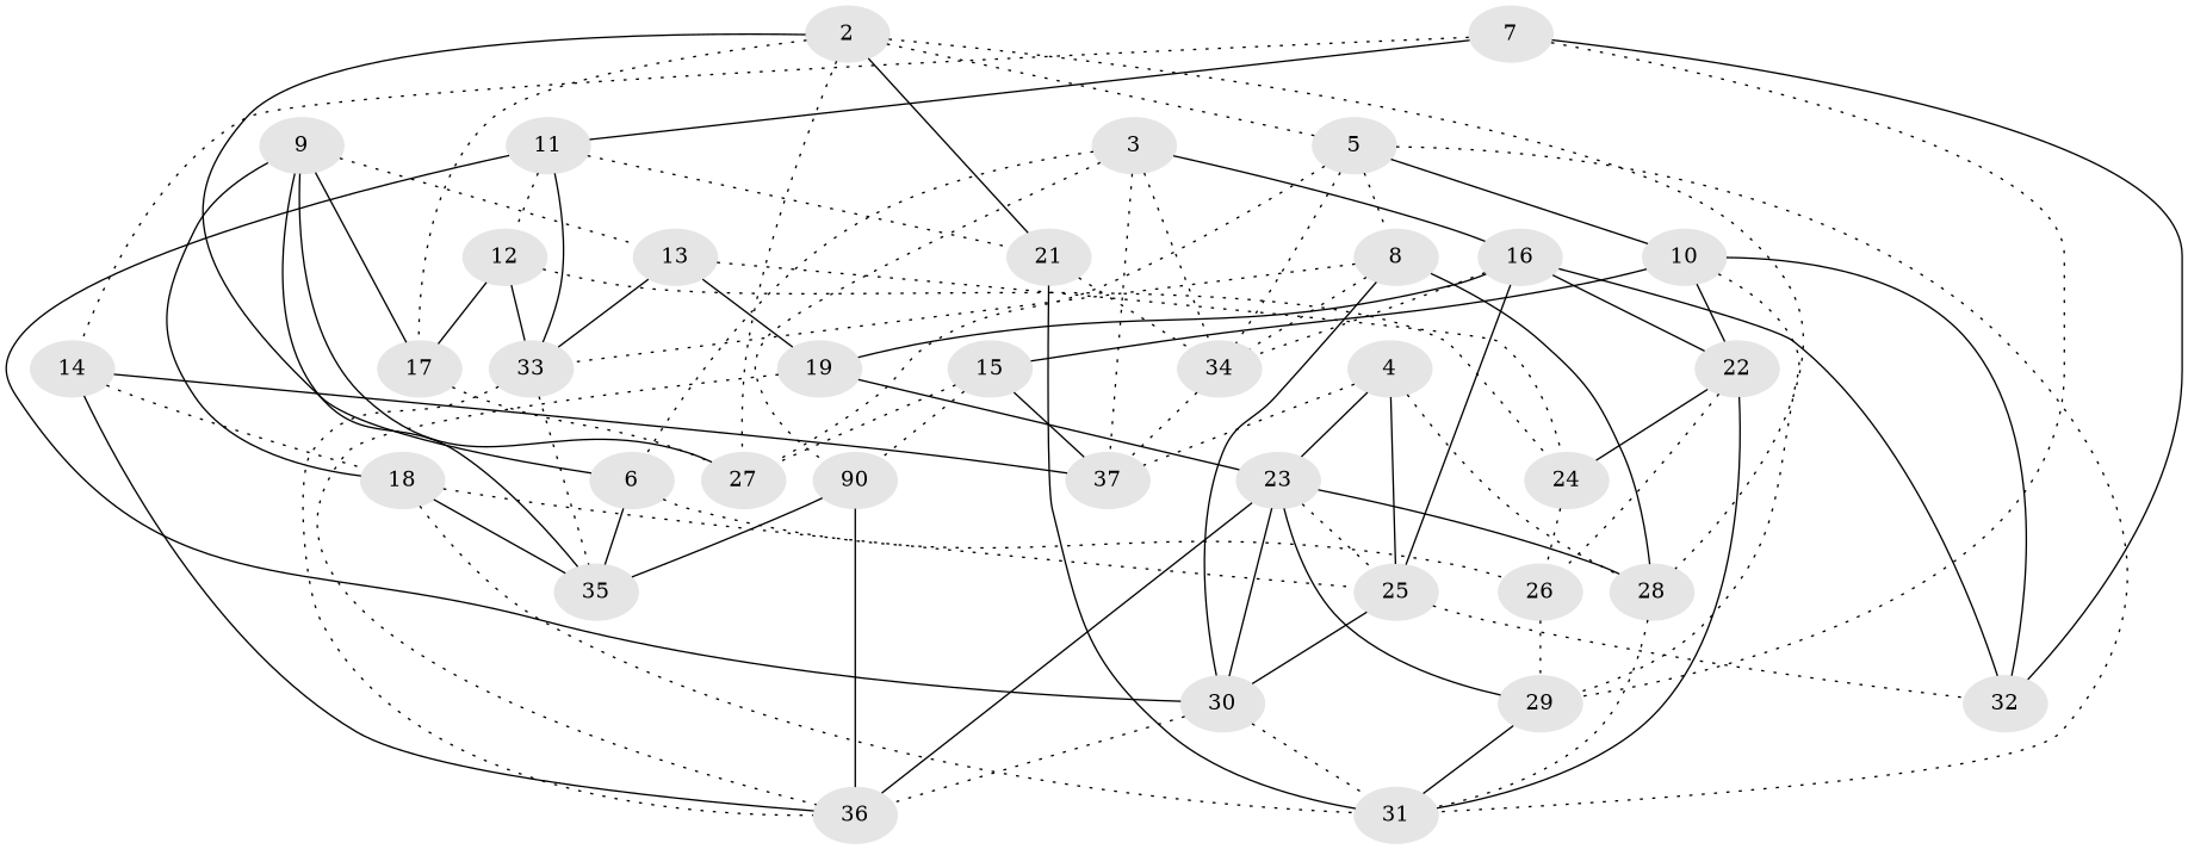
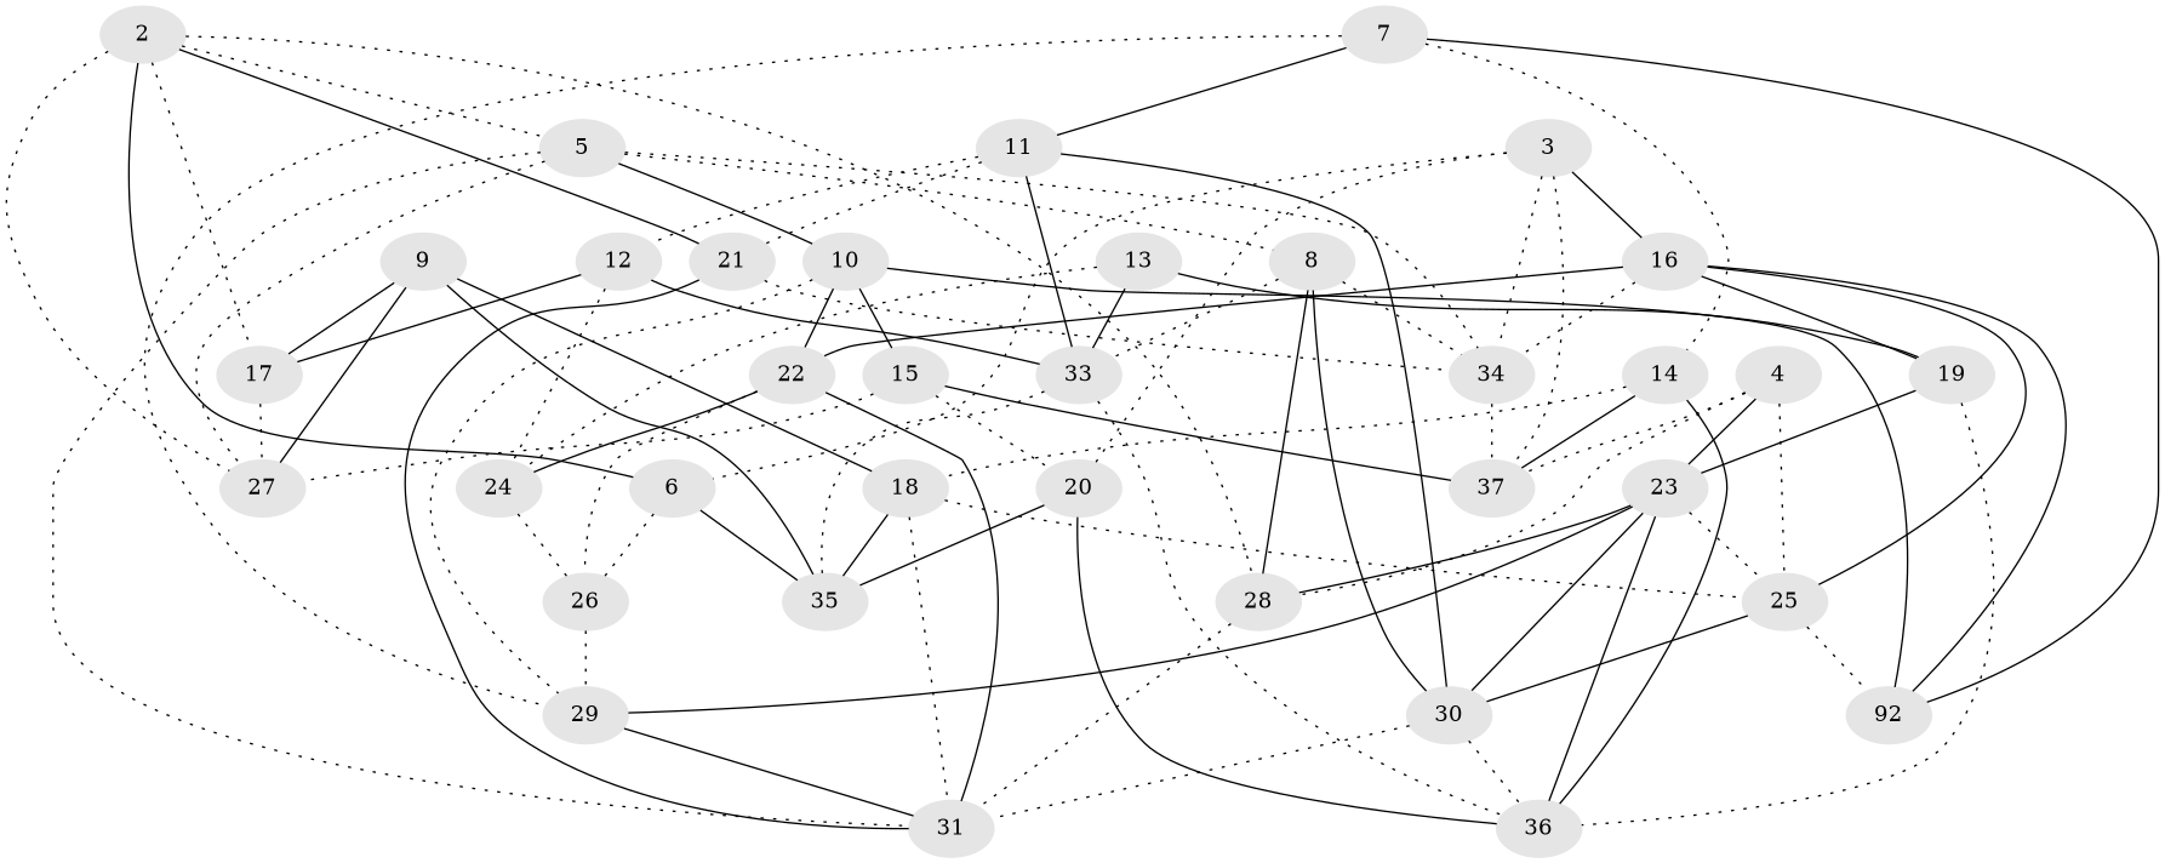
  graph {
    node [color=gray90 style=filled]
    edge [style=dotted weight=1.0]
    7
    11
    14
    29
-   32
+   32 [label=92]
    9
    18
    17
    27
    35
    13
    25
    31
    2
    5
    6
    21
    28
    34
    8
    10
    26
    3
    16
-   20 [label=90]
+   20
    37
    22
    19
    36
    4
    23
    30
    33
    15
    12
    24
    7 -- 11 [style=solid]
    7 -- 14
    7 -- 29
    7 -- 32 [style=solid]
    11 -- 21
    11 -- 30 [style=solid]
    11 -- 33 [style=solid]
    11 -- 12 [weight=2.0]
    14 -- 18
    14 -- 37 [style=solid]
    14 -- 36 [style=solid]
    29 -- 31 [style=solid]
    9 -- 18 [style=solid]
    9 -- 17 [style=solid]
    9 -- 27 [style=solid]
    9 -- 35 [style=solid]
-   9 -- 13
    18 -- 35 [style=solid]
    18 -- 25
    18 -- 31
    17 -- 27
    13 -- 19 [style=solid weight=2.0]
    13 -- 33 [style=solid]
    13 -- 24 [weight=2.0]
    25 -- 32
    25 -- 30 [style=solid]
    2 -- 17
    2 -- 27
    2 -- 5
    2 -- 6 [style=solid]
    2 -- 21 [style=solid]
    2 -- 28
    5 -- 27
    5 -- 31
    5 -- 34
    5 -- 8
    5 -- 10 [style=solid]
    6 -- 35 [style=solid]
    6 -- 26
    21 -- 31 [style=solid]
    21 -- 34
    28 -- 31
    34 -- 37
    8 -- 28 [style=solid weight=2.0]
    8 -- 34
    8 -- 30 [style=solid]
    8 -- 33
    10 -- 29
    10 -- 32 [style=solid]
    10 -- 22 [style=solid]
    10 -- 15 [style=solid weight=2.0]
    26 -- 29 [weight=2.0]
    3 -- 6
    3 -- 34
    3 -- 16 [style=solid]
    3 -- 20
    3 -- 37 [weight=2.0]
    16 -- 32 [style=solid]
    16 -- 25 [style=solid]
    16 -- 34
    16 -- 22 [style=solid]
    16 -- 19 [style=solid]
    20 -- 35 [style=solid weight=2.0]
    20 -- 36 [style=solid weight=2.0]
    22 -- 31 [style=solid]
    22 -- 26 [weight=2.0]
    22 -- 24 [style=solid]
    19 -- 36 [weight=2.0]
    19 -- 23 [style=solid]
-   4 -- 25 [style=solid]
+   4 -- 25
    4 -- 28
    4 -- 37
    4 -- 23 [style=solid]
    23 -- 29 [style=solid]
    23 -- 25
    23 -- 28 [style=solid]
    23 -- 36 [style=solid weight=2.0]
    23 -- 30 [style=solid]
    30 -- 31 [weight=2.0]
    30 -- 36 [weight=2.0]
    33 -- 35
    33 -- 36
    15 -- 27 [weight=2.0]
    15 -- 20
    15 -- 37 [style=solid]
    12 -- 17 [style=solid]
    12 -- 33 [style=solid]
    12 -- 24 [weight=2.0]
    24 -- 26
  }
